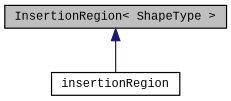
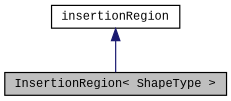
  digraph {
    fontname="Liberation Mono"
    node [color=black fontname="Liberation Mono" fontsize=10 shape=record style=filled]
    n1 [fillcolor=grey75 fontcolor=black height=0.2 label="InsertionRegion\< ShapeType \>" width=0.4]
    n2 [fillcolor=white height=0.2 label=insertionRegion width=0.4]
-   n1 -> n2 [color=midnightblue dir=back fontname="Liberation Mono" fontsize=10 labelfontname=Helvetica labelfontsize=10 style=solid]
+   n2 -> n1 [color=midnightblue dir=back fontname="Liberation Mono" fontsize=10 labelfontname=Helvetica labelfontsize=10 style=solid]
  }
